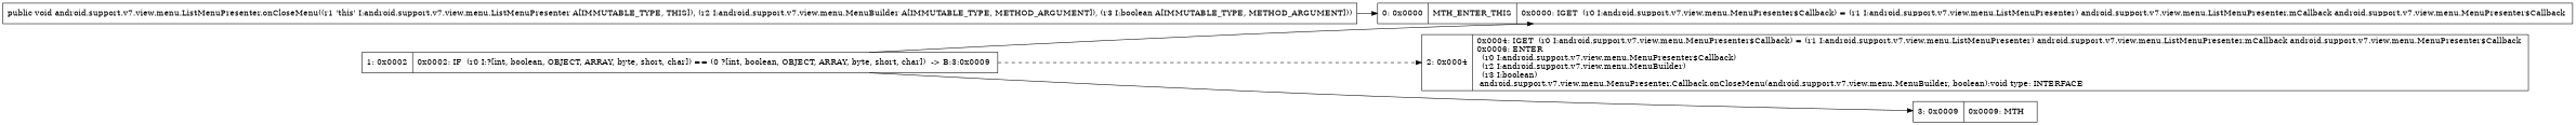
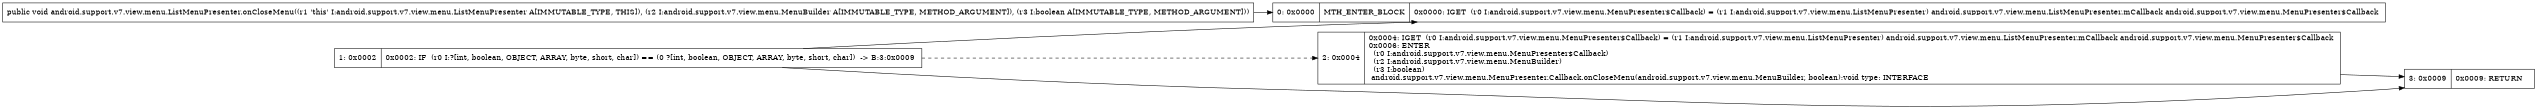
  digraph {
    rankdir=LR
    node [shape=record]
-   n1 [label="{0\:\ 0x0000|MTH_ENTER_THIS\l|0x0000: IGET  (r0 I:android.support.v7.view.menu.MenuPresenter$Callback) = (r1 I:android.support.v7.view.menu.ListMenuPresenter) android.support.v7.view.menu.ListMenuPresenter.mCallback android.support.v7.view.menu.MenuPresenter$Callback \l}"]
+   n1 [label="{0\:\ 0x0000|MTH_ENTER_BLOCK\l|0x0000: IGET  (r0 I:android.support.v7.view.menu.MenuPresenter$Callback) = (r1 I:android.support.v7.view.menu.ListMenuPresenter) android.support.v7.view.menu.ListMenuPresenter.mCallback android.support.v7.view.menu.MenuPresenter$Callback \l}"]
    n2 [label="{1\:\ 0x0002|0x0002: IF  (r0 I:?[int, boolean, OBJECT, ARRAY, byte, short, char]) == (0 ?[int, boolean, OBJECT, ARRAY, byte, short, char])  \-\> B:3:0x0009 \l}"]
    n3 [label="{2\:\ 0x0004|0x0004: IGET  (r0 I:android.support.v7.view.menu.MenuPresenter$Callback) = (r1 I:android.support.v7.view.menu.ListMenuPresenter) android.support.v7.view.menu.ListMenuPresenter.mCallback android.support.v7.view.menu.MenuPresenter$Callback \l0x0006: ENTER  \l  (r0 I:android.support.v7.view.menu.MenuPresenter$Callback)\l  (r2 I:android.support.v7.view.menu.MenuBuilder)\l  (r3 I:boolean)\l android.support.v7.view.menu.MenuPresenter.Callback.onCloseMenu(android.support.v7.view.menu.MenuBuilder, boolean):void type: INTERFACE \l}"]
-   n4 [label="{3\:\ 0x0009|0x0009: MTH   \l}"]
+   n4 [label="{3\:\ 0x0009|0x0009: RETURN   \l}"]
    n5 [label="{public void android.support.v7.view.menu.ListMenuPresenter.onCloseMenu((r1 'this' I:android.support.v7.view.menu.ListMenuPresenter A[IMMUTABLE_TYPE, THIS]), (r2 I:android.support.v7.view.menu.MenuBuilder A[IMMUTABLE_TYPE, METHOD_ARGUMENT]), (r3 I:boolean A[IMMUTABLE_TYPE, METHOD_ARGUMENT])) }"]
    n2 -> n1
    n2 -> n3 [style=dashed]
    n2 -> n4
+   n3 -> n4
    n5 -> n1
  }
